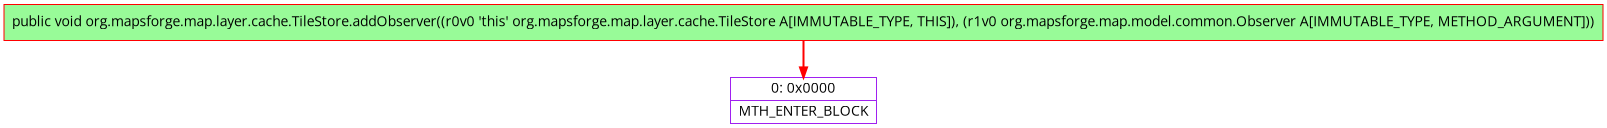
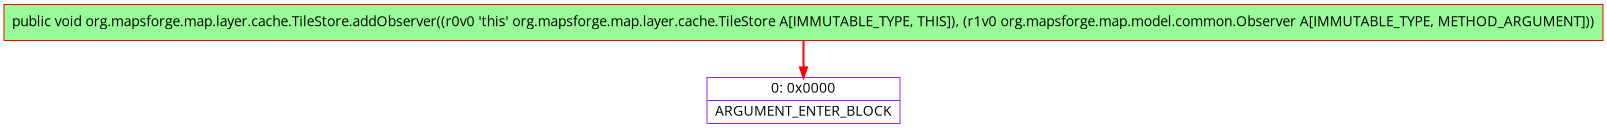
  digraph {
    fontname="Open Sans"
    node [shape=record style=filled fontname="Open Sans"]
-   n1 [color=purple label="{0\:\ 0x0000|MTH_ENTER_BLOCK\l}" fillcolor=white]
+   n1 [color=purple label="{0\:\ 0x0000|ARGUMENT_ENTER_BLOCK\l}" fillcolor=white]
    n2 [label="{public void org.mapsforge.map.layer.cache.TileStore.addObserver((r0v0 'this' org.mapsforge.map.layer.cache.TileStore A[IMMUTABLE_TYPE, THIS]), (r1v0 org.mapsforge.map.model.common.Observer A[IMMUTABLE_TYPE, METHOD_ARGUMENT])) }" fillcolor=palegreen color=red]
    subgraph cluster_1 {
      label="R(0)"
    }
    n2 -> n1 [color=red style=bold fontname="Open Sans"]
  }
